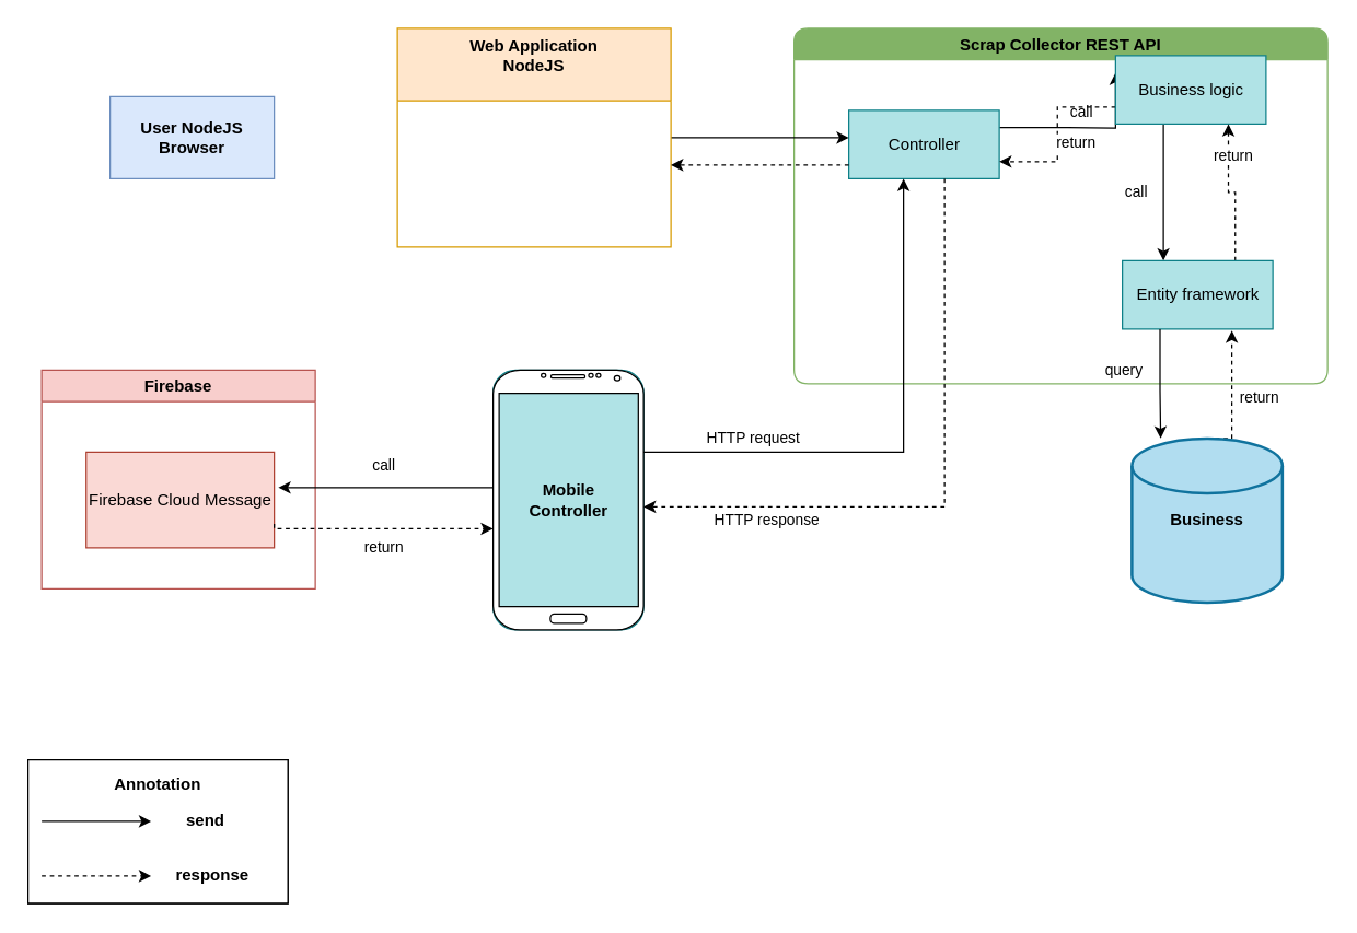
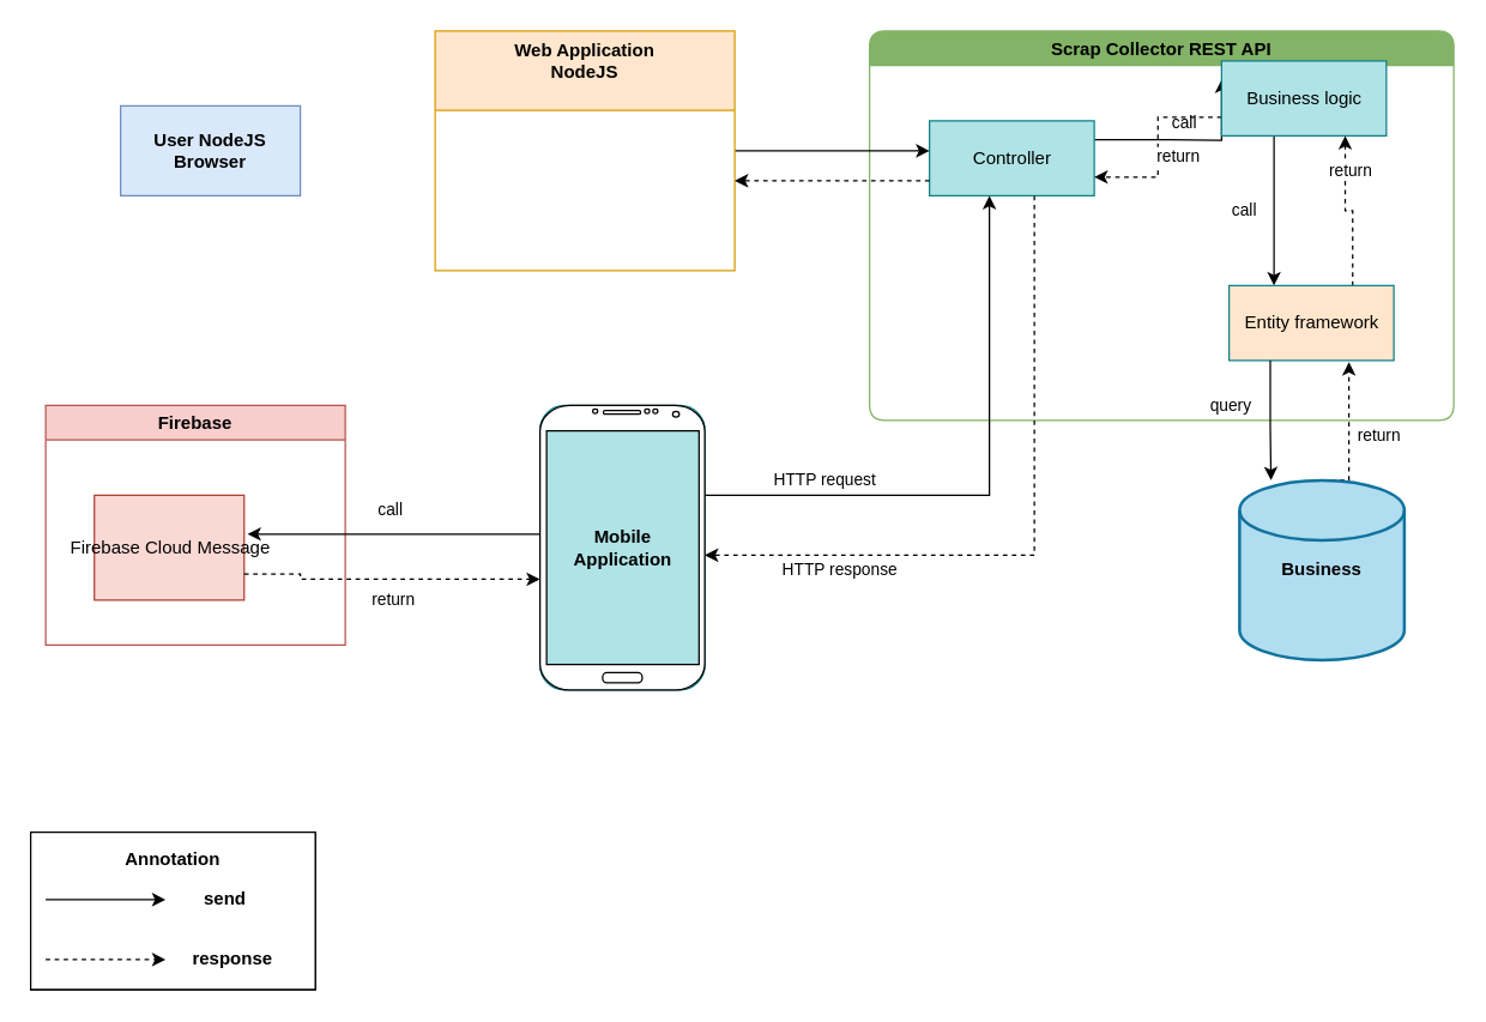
  <mxCell id="0" />
  <mxCell id="1" parent="0" />
  <mxCell id="2" value="return" style="edgeStyle=orthogonalEdgeStyle;rounded=0;orthogonalLoop=1;jettySize=auto;html=1;exitX=0.5;exitY=0;exitDx=0;exitDy=0;exitPerimeter=0;fontFamily=Helvetica;align=center;dashed=1;" edge="1" parent="1" source="3"><mxGeometry x="-0.01" y="-20" relative="1" as="geometry"><mxPoint x="900" y="241" as="targetPoint" /><Array as="points"><mxPoint x="900" y="320" /><mxPoint x="900" y="241" /></Array><mxPoint as="offset" /></mxGeometry></mxCell>
  <mxCell id="3" value="&lt;b&gt;Business&lt;/b&gt;" style="strokeWidth=2;html=1;shape=mxgraph.flowchart.database;whiteSpace=wrap;fillColor=#b1ddf0;strokeColor=#10739e;" parent="1" vertex="1"><mxGeometry x="827" y="320" width="110" height="120" as="geometry" /></mxCell>
  <mxCell id="4" value="Scrap Collector REST API" style="swimlane;fillColor=#82B366;strokeColor=#82B366;rounded=1;" parent="1" vertex="1"><mxGeometry x="580" y="20" width="390" height="260" as="geometry"><mxRectangle x="470" y="30" width="220" height="23" as="alternateBounds" /></mxGeometry></mxCell>
  <mxCell id="5" value="call" style="edgeStyle=orthogonalEdgeStyle;rounded=0;orthogonalLoop=1;jettySize=auto;exitX=1;exitY=0.25;exitDx=0;exitDy=0;entryX=0;entryY=0.25;entryDx=0;entryDy=0;fontStyle=0;align=center;verticalAlign=middle;html=1;fontFamily=Helvetica;" edge="1" parent="4" source="6" target="9"><mxGeometry x="0.111" y="16" relative="1" as="geometry"><Array as="points"><mxPoint x="200" y="73" /><mxPoint x="200" y="73" /></Array><mxPoint x="-10" y="4" as="offset" /></mxGeometry></mxCell>
  <mxCell id="6" value="Controller" style="html=1;strokeColor=#0e8088;fillColor=#b0e3e6;" vertex="1" parent="4"><mxGeometry x="40" y="60" width="110" height="50" as="geometry" /></mxCell>
  <mxCell id="7" value="call" style="edgeStyle=orthogonalEdgeStyle;rounded=0;orthogonalLoop=1;jettySize=auto;html=1;" edge="1" parent="4" source="9" target="11"><mxGeometry y="-20" relative="1" as="geometry"><Array as="points"><mxPoint x="270" y="140" /><mxPoint x="270" y="140" /></Array><mxPoint as="offset" /></mxGeometry></mxCell>
  <mxCell id="8" value="return" style="edgeStyle=orthogonalEdgeStyle;rounded=0;orthogonalLoop=1;jettySize=auto;html=1;exitX=0;exitY=0.75;exitDx=0;exitDy=0;entryX=1;entryY=0.75;entryDx=0;entryDy=0;dashed=1;fontFamily=Helvetica;align=center;" edge="1" parent="4" source="9" target="6"><mxGeometry x="0.111" y="13" relative="1" as="geometry"><mxPoint as="offset" /></mxGeometry></mxCell>
  <mxCell id="9" value="Business logic" style="html=1;strokeColor=#0e8088;fillColor=#b0e3e6;" vertex="1" parent="4"><mxGeometry x="235" y="20" width="110" height="50" as="geometry" /></mxCell>
  <mxCell id="10" value="return" style="edgeStyle=orthogonalEdgeStyle;rounded=0;orthogonalLoop=1;jettySize=auto;html=1;exitX=0.75;exitY=0;exitDx=0;exitDy=0;entryX=0.75;entryY=1;entryDx=0;entryDy=0;dashed=1;fontFamily=Helvetica;align=center;" edge="1" parent="4" source="11" target="9"><mxGeometry y="-27" relative="1" as="geometry"><mxPoint x="1" as="offset" /></mxGeometry></mxCell>
- <mxCell id="11" value="Entity framework" style="html=1;strokeColor=#0e8088;fillColor=#b0e3e6;" vertex="1" parent="4"><mxGeometry x="240" y="170" width="110" height="50" as="geometry" /></mxCell>
+ <mxCell id="11" value="Entity framework" style="html=1;strokeColor=#0e8088;fillColor=#ffe6cc;" vertex="1" parent="4"><mxGeometry x="240" y="170" width="110" height="50" as="geometry" /></mxCell>
  <mxCell id="12" value="Firebase" style="swimlane;fillColor=#f8cecc;strokeColor=#b85450;" parent="1" vertex="1"><mxGeometry x="30" y="270" width="200" height="160" as="geometry" /></mxCell>
- <mxCell id="13" value="Firebase Cloud Message" style="html=1;strokeColor=#ae4132;fillColor=#fad9d5;" vertex="1" parent="12"><mxGeometry x="32.5" y="60" width="137.5" height="70" as="geometry" /></mxCell>
+ <mxCell id="13" value="Firebase Cloud Message" style="html=1;strokeColor=#ae4132;fillColor=#fad9d5;" vertex="1" parent="12"><mxGeometry x="32.5" y="60" width="100" height="70" as="geometry" /></mxCell>
  <mxCell id="14" value="" style="group" parent="1" vertex="1" connectable="0"><mxGeometry x="20" y="555" width="190" height="105" as="geometry" /></mxCell>
  <mxCell id="15" value="" style="group" parent="14" vertex="1" connectable="0"><mxGeometry width="190" height="105" as="geometry" /></mxCell>
  <mxCell id="16" value="" style="rounded=0;whiteSpace=wrap;html=1;strokeColor=#000000;" parent="15" vertex="1"><mxGeometry width="190" height="105" as="geometry" /></mxCell>
  <mxCell id="17" value="&lt;div&gt;&lt;b&gt;Annotation&lt;/b&gt;&lt;/div&gt;&lt;div&gt;&lt;b&gt;&lt;br&gt;&lt;/b&gt;&lt;/div&gt;" style="text;html=1;strokeColor=none;fillColor=none;align=center;verticalAlign=middle;whiteSpace=wrap;rounded=0;" parent="15" vertex="1"><mxGeometry x="75" y="15" width="40" height="20" as="geometry" /></mxCell>
  <mxCell id="18" value="" style="endArrow=classic;html=1;" parent="15" edge="1"><mxGeometry width="50" height="50" relative="1" as="geometry"><mxPoint x="10" y="45" as="sourcePoint" /><mxPoint x="90" y="45" as="targetPoint" /></mxGeometry></mxCell>
  <mxCell id="19" value="" style="endArrow=classic;html=1;dashed=1;" parent="15" edge="1"><mxGeometry width="50" height="50" relative="1" as="geometry"><mxPoint x="10" y="85" as="sourcePoint" /><mxPoint x="90" y="85" as="targetPoint" /></mxGeometry></mxCell>
  <mxCell id="20" value="&lt;b&gt;send&lt;/b&gt;" style="text;html=1;strokeColor=none;fillColor=none;align=center;verticalAlign=middle;whiteSpace=wrap;rounded=0;" parent="15" vertex="1"><mxGeometry x="110" y="35" width="40" height="20" as="geometry" /></mxCell>
  <mxCell id="21" value="&lt;b&gt;response&lt;/b&gt;" style="text;html=1;strokeColor=none;fillColor=none;align=center;verticalAlign=middle;whiteSpace=wrap;rounded=0;" parent="15" vertex="1"><mxGeometry x="115" y="75" width="40" height="20" as="geometry" /></mxCell>
  <mxCell id="22" value="" style="group" parent="15" vertex="1" connectable="0"><mxGeometry width="190" height="105" as="geometry" /></mxCell>
  <mxCell id="23" value="" style="group" parent="22" vertex="1" connectable="0"><mxGeometry width="190" height="105" as="geometry" /></mxCell>
  <mxCell id="24" value="" style="rounded=0;whiteSpace=wrap;html=1;strokeColor=#000000;" parent="23" vertex="1"><mxGeometry width="190" height="105" as="geometry" /></mxCell>
  <mxCell id="25" value="&lt;div&gt;&lt;b&gt;Annotation&lt;/b&gt;&lt;/div&gt;&lt;div&gt;&lt;b&gt;&lt;br&gt;&lt;/b&gt;&lt;/div&gt;" style="text;html=1;strokeColor=none;fillColor=none;align=center;verticalAlign=middle;whiteSpace=wrap;rounded=0;" parent="23" vertex="1"><mxGeometry x="75" y="15" width="40" height="20" as="geometry" /></mxCell>
  <mxCell id="26" value="" style="endArrow=classic;html=1;" parent="23" edge="1"><mxGeometry width="50" height="50" relative="1" as="geometry"><mxPoint x="10" y="45" as="sourcePoint" /><mxPoint x="90" y="45" as="targetPoint" /></mxGeometry></mxCell>
  <mxCell id="27" value="" style="endArrow=classic;html=1;dashed=1;" parent="23" edge="1"><mxGeometry width="50" height="50" relative="1" as="geometry"><mxPoint x="10" y="85" as="sourcePoint" /><mxPoint x="90" y="85" as="targetPoint" /></mxGeometry></mxCell>
  <mxCell id="28" value="&lt;b&gt;send&lt;/b&gt;" style="text;html=1;strokeColor=none;fillColor=none;align=center;verticalAlign=middle;whiteSpace=wrap;rounded=0;" parent="23" vertex="1"><mxGeometry x="110" y="35" width="40" height="20" as="geometry" /></mxCell>
  <mxCell id="29" value="&lt;b&gt;response&lt;/b&gt;" style="text;html=1;strokeColor=none;fillColor=none;align=center;verticalAlign=middle;whiteSpace=wrap;rounded=0;" parent="23" vertex="1"><mxGeometry x="115" y="75" width="40" height="20" as="geometry" /></mxCell>
  <mxCell id="30" value="" style="group" parent="23" vertex="1" connectable="0"><mxGeometry width="190" height="105" as="geometry" /></mxCell>
  <mxCell id="31" value="" style="group" parent="30" vertex="1" connectable="0"><mxGeometry width="190" height="105" as="geometry" /></mxCell>
  <mxCell id="32" value="" style="rounded=0;whiteSpace=wrap;html=1;strokeColor=#000000;" parent="31" vertex="1"><mxGeometry width="190" height="105" as="geometry" /></mxCell>
  <mxCell id="33" value="&lt;div&gt;&lt;b&gt;Annotation&lt;/b&gt;&lt;/div&gt;&lt;div&gt;&lt;b&gt;&lt;br&gt;&lt;/b&gt;&lt;/div&gt;" style="text;html=1;strokeColor=none;fillColor=none;align=center;verticalAlign=middle;whiteSpace=wrap;rounded=0;" parent="31" vertex="1"><mxGeometry x="75" y="15" width="40" height="20" as="geometry" /></mxCell>
  <mxCell id="34" value="" style="endArrow=classic;html=1;" parent="31" edge="1"><mxGeometry width="50" height="50" relative="1" as="geometry"><mxPoint x="10" y="45" as="sourcePoint" /><mxPoint x="90" y="45" as="targetPoint" /></mxGeometry></mxCell>
  <mxCell id="35" value="" style="endArrow=classic;html=1;dashed=1;" parent="31" edge="1"><mxGeometry width="50" height="50" relative="1" as="geometry"><mxPoint x="10" y="85" as="sourcePoint" /><mxPoint x="90" y="85" as="targetPoint" /></mxGeometry></mxCell>
  <mxCell id="36" value="&lt;b&gt;send&lt;/b&gt;" style="text;html=1;strokeColor=none;fillColor=none;align=center;verticalAlign=middle;whiteSpace=wrap;rounded=0;" parent="31" vertex="1"><mxGeometry x="110" y="35" width="40" height="20" as="geometry" /></mxCell>
  <mxCell id="37" value="&lt;b&gt;response&lt;/b&gt;" style="text;html=1;strokeColor=none;fillColor=none;align=center;verticalAlign=middle;whiteSpace=wrap;rounded=0;" parent="31" vertex="1"><mxGeometry x="115" y="75" width="40" height="20" as="geometry" /></mxCell>
  <mxCell id="38" style="edgeStyle=orthogonalEdgeStyle;rounded=0;orthogonalLoop=1;jettySize=auto;html=1;exitX=1;exitY=0.5;exitDx=0;exitDy=0;fontFamily=Helvetica;align=center;" edge="1" parent="1" source="39"><mxGeometry relative="1" as="geometry"><mxPoint x="620" y="100" as="targetPoint" /><Array as="points"><mxPoint x="620" y="100" /></Array></mxGeometry></mxCell>
  <mxCell id="39" value="Web Application&#10;NodeJS&#10;" style="swimlane;fillColor=#ffe6cc;strokeColor=#d79b00;startSize=53;rounded=0;swimlaneLine=1;glass=0;comic=0;shadow=0;" parent="1" vertex="1"><mxGeometry x="290" y="20" width="200" height="160" as="geometry" /></mxCell>
  <mxCell id="40" value="&lt;b&gt;User NodeJS Browser&lt;br&gt;&lt;/b&gt;" style="rounded=0;whiteSpace=wrap;html=1;strokeColor=#6c8ebf;fillColor=#dae8fc;" parent="1" vertex="1"><mxGeometry x="80" y="70" width="120" height="60" as="geometry" /></mxCell>
  <mxCell id="41" value="" style="group;fillColor=#b0e3e6;strokeColor=#0e8088;rounded=1;gradientColor=none;" parent="1" vertex="1" connectable="0"><mxGeometry x="360" y="270" width="110" height="190" as="geometry" /></mxCell>
  <mxCell id="42" value="" style="verticalLabelPosition=bottom;verticalAlign=top;html=1;shadow=0;dashed=0;strokeWidth=1;shape=mxgraph.android.phone2;strokeColor=#000000;fillColor=#FFFFFF;fontColor=#333333;" parent="41" vertex="1"><mxGeometry width="110" height="190" as="geometry" /></mxCell>
- <mxCell id="43" value="&lt;div&gt;Mobile &lt;br&gt;&lt;/div&gt;&lt;div&gt;Controller&lt;/div&gt;" style="text;html=1;align=center;verticalAlign=middle;resizable=0;points=[];autosize=1;fontStyle=1" parent="41" vertex="1"><mxGeometry x="15" y="80" width="80" height="30" as="geometry" /></mxCell>
+ <mxCell id="43" value="&lt;div&gt;Mobile &lt;br&gt;&lt;/div&gt;&lt;div&gt;Application&lt;/div&gt;" style="text;html=1;align=center;verticalAlign=middle;resizable=0;points=[];autosize=1;fontStyle=1" parent="41" vertex="1"><mxGeometry x="15" y="80" width="80" height="30" as="geometry" /></mxCell>
  <mxCell id="44" value="query" style="edgeStyle=orthogonalEdgeStyle;rounded=0;orthogonalLoop=1;jettySize=auto;html=1;exitX=0.25;exitY=1;exitDx=0;exitDy=0;fontFamily=Helvetica;align=center;" edge="1" parent="1" source="11"><mxGeometry x="-0.25" y="-27" relative="1" as="geometry"><mxPoint x="848" y="320" as="targetPoint" /><Array as="points"><mxPoint x="848" y="285" /><mxPoint x="848" y="285" /></Array><mxPoint as="offset" /></mxGeometry></mxCell>
  <mxCell id="45" value="HTTP request" style="edgeStyle=orthogonalEdgeStyle;rounded=0;orthogonalLoop=1;jettySize=auto;html=1;fontFamily=Helvetica;align=center;" edge="1" parent="1" source="42"><mxGeometry x="-0.59" y="10" relative="1" as="geometry"><mxPoint x="660" y="130" as="targetPoint" /><Array as="points"><mxPoint x="660" y="330" /><mxPoint x="660" y="130" /></Array><mxPoint as="offset" /></mxGeometry></mxCell>
  <mxCell id="46" value="HTTP response" style="edgeStyle=orthogonalEdgeStyle;rounded=0;orthogonalLoop=1;jettySize=auto;html=1;fontFamily=Helvetica;align=center;dashed=1;" edge="1" parent="1" source="6"><mxGeometry x="0.609" y="10" relative="1" as="geometry"><mxPoint x="470" y="370" as="targetPoint" /><Array as="points"><mxPoint x="690" y="370" /><mxPoint x="470" y="370" /></Array><mxPoint as="offset" /></mxGeometry></mxCell>
  <mxCell id="47" style="edgeStyle=orthogonalEdgeStyle;rounded=0;orthogonalLoop=1;jettySize=auto;html=1;fontFamily=Helvetica;align=center;dashed=1;" edge="1" parent="1" source="6"><mxGeometry relative="1" as="geometry"><mxPoint x="490" y="120" as="targetPoint" /><Array as="points"><mxPoint x="590" y="120" /><mxPoint x="590" y="120" /></Array></mxGeometry></mxCell>
  <mxCell id="48" value="call" style="edgeStyle=orthogonalEdgeStyle;rounded=0;orthogonalLoop=1;jettySize=auto;html=1;entryX=1.022;entryY=0.371;entryDx=0;entryDy=0;entryPerimeter=0;fontFamily=Helvetica;align=center;" edge="1" parent="1" source="42" target="13"><mxGeometry x="0.019" y="-16" relative="1" as="geometry"><Array as="points"><mxPoint x="320" y="356" /><mxPoint x="320" y="356" /></Array><mxPoint as="offset" /></mxGeometry></mxCell>
  <mxCell id="49" value="return" style="edgeStyle=orthogonalEdgeStyle;rounded=0;orthogonalLoop=1;jettySize=auto;html=1;exitX=1;exitY=0.75;exitDx=0;exitDy=0;entryX=0;entryY=0.611;entryDx=0;entryDy=0;entryPerimeter=0;fontFamily=Helvetica;align=center;dashed=1;" edge="1" parent="1" source="13" target="42"><mxGeometry x="0.022" y="-14" relative="1" as="geometry"><Array as="points"><mxPoint x="200" y="386" /></Array><mxPoint as="offset" /></mxGeometry></mxCell>
